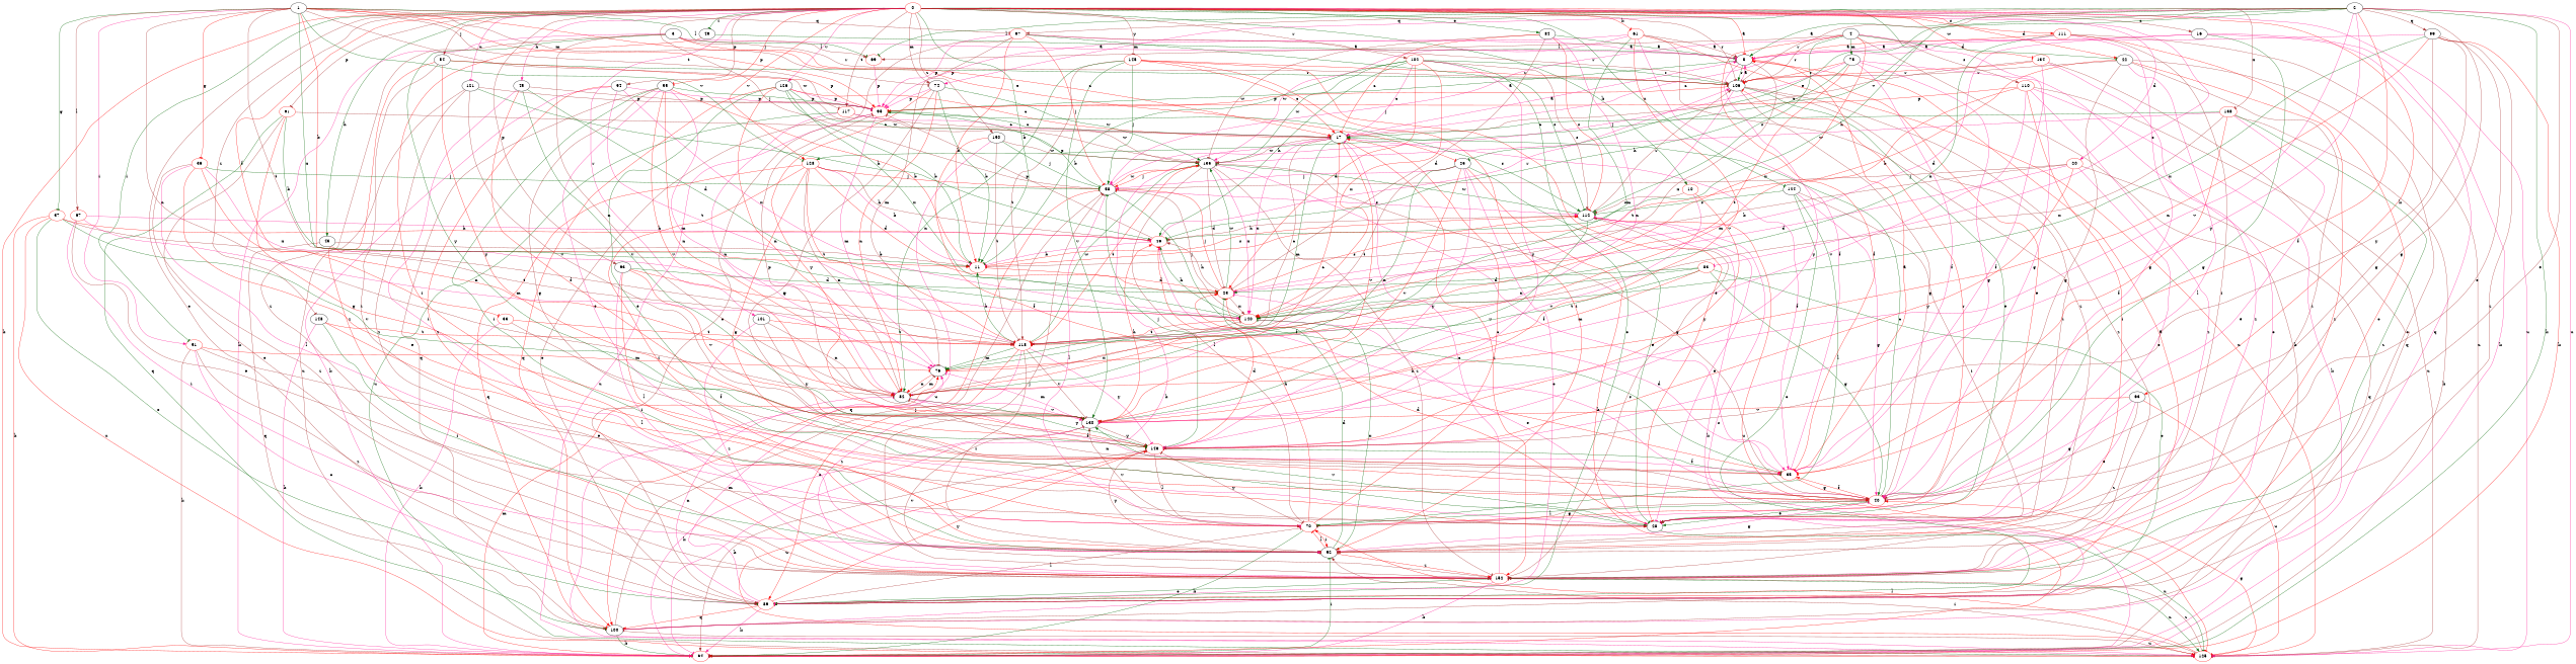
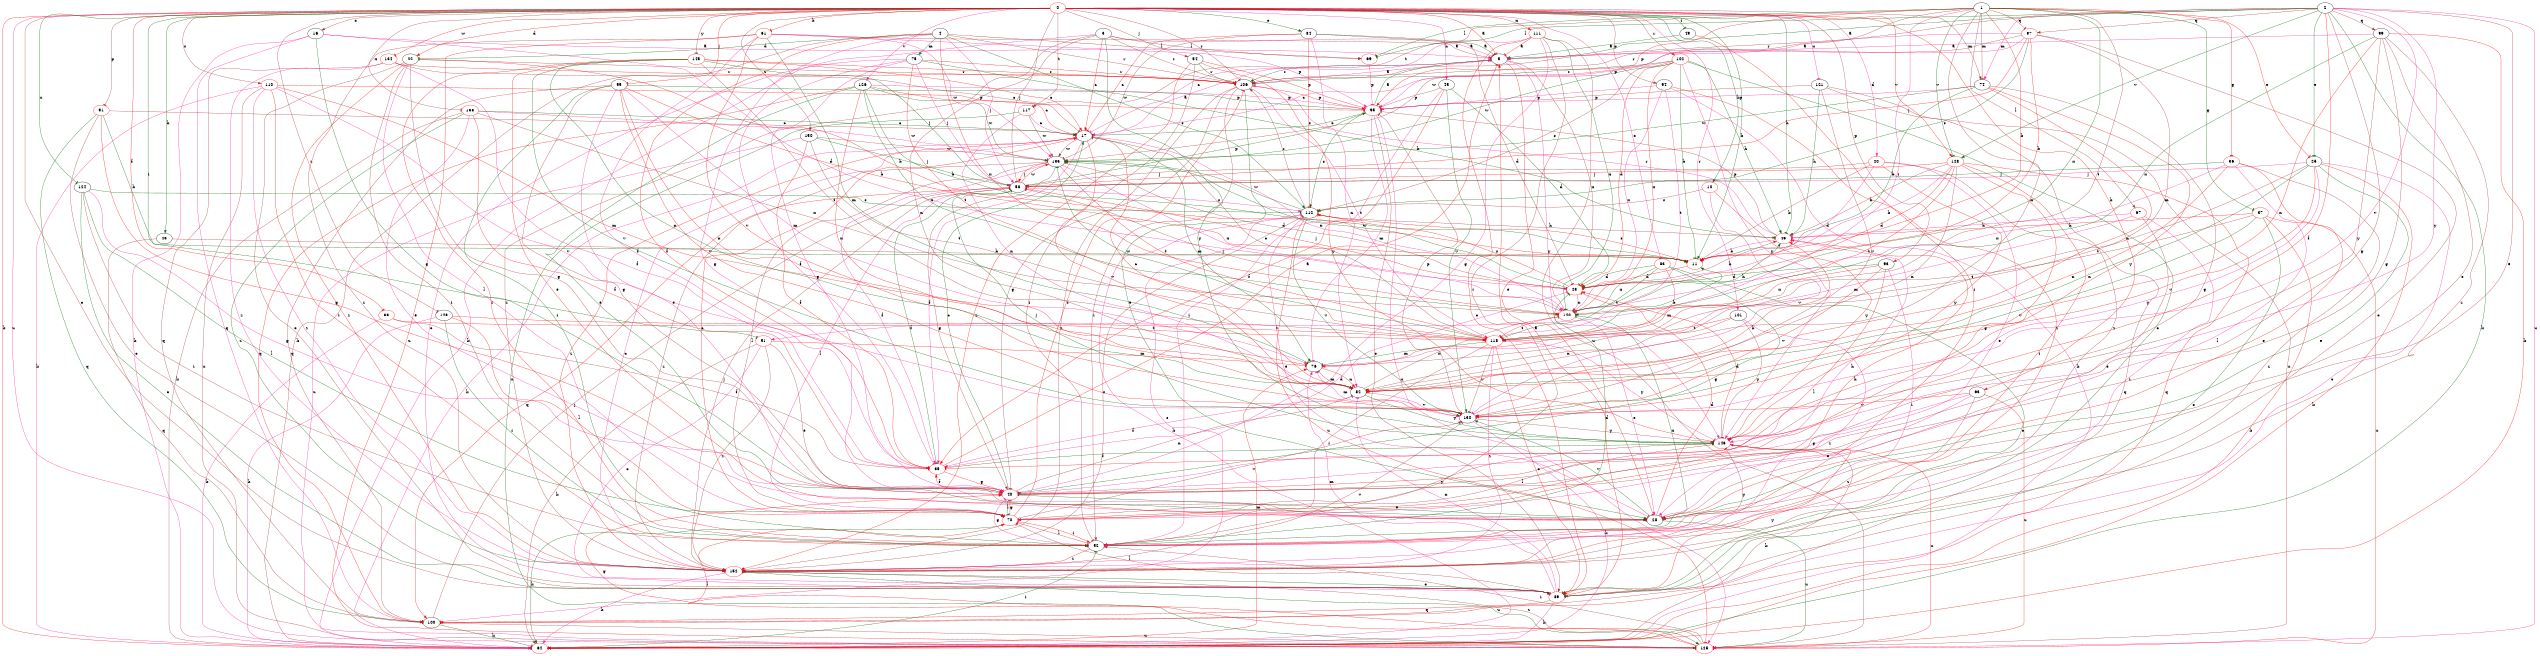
  strict digraph {
    node [color=black]
    edge [arrowhead=normal color=brown]
    0 [color=red]
    5
    11 [color=red]
    16
    20 [color=red]
    22
    33 [color=red]
    43
    45
    46 [color=red]
    49
    51 [color=red]
    54
    55
    58
    n16 [color=red label=10]
    61 [color=red]
    63
    64 [color=red]
    74
    83 [color=red]
    84
    89 [color=red]
    91 [color=red]
    93
    94
    101
    102 [color=red]
    106
    110 [color=red]
    111 [color=red]
    117 [color=red]
    121
    124
    125 [color=red]
    126
    128 [color=red]
    134 [color=red]
    138 [color=red]
    145 [color=red]
    148
    150
    140 [color=red]
    28
    146 [color=red]
    112
    23 [color=red]
    40 [color=red]
    100
    152 [color=red]
    52
    70 [color=red]
    118 [color=red]
    35 [color=red]
    95 [color=red]
    130
    76
    82
    135
    17
    1
    25
    36 [color=red]
    37 [color=red]
    67 [color=red]
    69 [color=red]
    97 [color=red]
    2
    99
    3
    4
    75
    0 -> 5 [arrowhead=tee color=red label=a]
    0 -> 11 [color=darkgreen label=b]
    0 -> 16 [label=c]
    0 -> 20 [color=deeppink label=d]
    0 -> 22 [color=red label=d]
    0 -> 33 [arrowhead=tee color=red label=f]
    0 -> 43 [color=darkgreen label=h]
    0 -> 45 [color=deeppink label=h]
    0 -> 46 [arrowhead=tee color=darkgreen label=h]
    0 -> 49 [arrowhead=tee color=darkgreen label=i]
    0 -> 51 [arrowhead=tee color=darkgreen label=i]
    0 -> 54 [label=j]
    0 -> 55 [arrowhead=tee color=red label=j]
    0 -> 58 [arrowhead=tee label=j]
    0 -> n16 [color=darkgreen label=k]
    0 -> 61 [arrowhead=tee color=red label=k]
    0 -> 63 [color=red label=k]
    0 -> 64 [color=red label=k]
    0 -> 74 [label=m]
    0 -> 83 [arrowhead=tee color=deeppink label=o]
    0 -> 84 [color=darkgreen label=o]
    0 -> 89 [arrowhead=tee label=o]
    0 -> 91 [arrowhead=tee label=p]
    0 -> 93 [label=p]
    0 -> 94 [label=p]
    0 -> 101 [color=deeppink label=r]
    0 -> 102 [label=r]
    0 -> 106 [arrowhead=tee label=r]
-   4 -> 110 [label=s]
-   0 -> 111 [color=red label=s]
+   0 -> 110 [label=s]
+   0 -> 111 [color=red label=n]
    0 -> 117 [label=t]
    0 -> 121 [arrowhead=tee color=deeppink label=u]
    0 -> 124 [arrowhead=tee color=darkgreen label=u]
    0 -> 125 [arrowhead=tee color=deeppink label=u]
    0 -> 126 [color=deeppink label=v]
    0 -> 128 [color=red label=v]
    0 -> 134 [arrowhead=tee color=red label=w]
    0 -> 138 [arrowhead=tee label=x]
    0 -> 145 [arrowhead=tee label=y]
    0 -> 148 [arrowhead=tee label=z]
    0 -> 150 [label=z]
    5 -> 106 [color=darkgreen label=r]
    5 -> 140 [arrowhead=tee label=x]
    5 -> 28 [arrowhead=tee color=red label=e]
    5 -> 146 [color=deeppink label=y]
    11 -> 112 [arrowhead=tee color=red label=s]
    11 -> 23 [color=red label=d]
    16 -> 5 [arrowhead=tee color=deeppink label=a]
    16 -> 64 [color=deeppink label=k]
    16 -> 23 [color=deeppink label=d]
    16 -> 40 [arrowhead=tee color=darkgreen label=g]
    16 -> 100 [arrowhead=tee color=deeppink label=q]
    20 -> 11 [arrowhead=tee label=b]
    20 -> 58 [label=j]
    20 -> 28 [color=deeppink label=e]
    20 -> 146 [arrowhead=tee color=red label=y]
    20 -> 23 [arrowhead=tee color=deeppink label=d]
    20 -> 100 [arrowhead=tee label=q]
    22 -> 11 [arrowhead=tee color=red label=b]
    22 -> 89 [label=o]
    22 -> 106 [arrowhead=tee label=r]
    22 -> 40 [label=g]
    22 -> 152 [color=red label=z]
    22 -> 52 [arrowhead=tee label=i]
    22 -> 70 [arrowhead=tee color=deeppink label=l]
    33 -> 64 [color=deeppink label=k]
    33 -> 118 [arrowhead=tee color=red label=t]
    33 -> 35 [arrowhead=tee label=f]
    43 -> 11 [label=b]
    43 -> 100 [arrowhead=tee label=q]
    45 -> 23 [arrowhead=tee color=darkgreen label=d]
    45 -> 52 [color=deeppink label=i]
    45 -> 35 [color=red label=f]
    45 -> 95 [arrowhead=tee label=p]
    45 -> 130 [color=darkgreen label=v]
    46 -> 11 [arrowhead=tee color=deeppink label=b]
    46 -> 106 [color=deeppink label=r]
    46 -> 95 [arrowhead=tee label=p]
    49 -> 5 [color=darkgreen label=a]
    49 -> 52 [color=red label=i]
    51 -> 64 [label=k]
    51 -> 89 [color=deeppink label=o]
    51 -> 28 [label=e]
    51 -> 152 [label=z]
    51 -> 76 [arrowhead=tee color=red label=m]
    54 -> 106 [arrowhead=tee color=darkgreen label=r]
    54 -> 146 [arrowhead=tee color=red label=y]
    54 -> 152 [color=red label=z]
    54 -> 52 [arrowhead=tee label=i]
    54 -> 95 [arrowhead=tee color=red label=p]
    55 -> 11 [arrowhead=tee color=red label=b]
    55 -> 28 [color=deeppink label=e]
    55 -> 40 [label=g]
    55 -> 100 [label=q]
    55 -> 52 [arrowhead=tee color=darkgreen label=i]
    55 -> 95 [arrowhead=tee color=darkgreen label=p]
    55 -> 130 [arrowhead=tee color=red label=v]
    55 -> 76 [color=deeppink label=m]
    55 -> 82 [color=red label=n]
    58 -> 112 [color=deeppink label=s]
    58 -> 100 [color=red label=q]
    58 -> 70 [color=deeppink label=l]
    58 -> 35 [arrowhead=tee color=darkgreen label=f]
    58 -> 95 [color=darkgreen label=p]
    58 -> 135 [color=red label=w]
    n16 -> 146 [arrowhead=tee color=red label=y]
    n16 -> 112 [label=s]
    n16 -> 130 [arrowhead=tee color=deeppink label=v]
    61 -> 5 [label=a]
    61 -> 125 [arrowhead=tee color=red label=u]
    61 -> 152 [arrowhead=tee label=z]
    61 -> 35 [arrowhead=tee color=deeppink label=f]
    61 -> 95 [color=deeppink label=p]
    61 -> 130 [arrowhead=tee color=red label=v]
    61 -> 76 [arrowhead=tee color=darkgreen label=m]
    61 -> 135 [color=deeppink label=w]
    63 -> 125 [arrowhead=tee color=red label=u]
    63 -> 28 [arrowhead=tee color=deeppink label=e]
    63 -> 40 [arrowhead=tee color=deeppink label=g]
    63 -> 152 [label=z]
    63 -> 130 [arrowhead=tee color=red label=v]
    64 -> 52 [arrowhead=tee color=darkgreen label=i]
    64 -> 76 [color=red label=m]
    74 -> 11 [color=darkgreen label=b]
    74 -> 146 [color=red label=y]
    74 -> 40 [arrowhead=tee label=g]
    74 -> 95 [color=deeppink label=p]
    74 -> 82 [color=red label=n]
    74 -> 135 [color=darkgreen label=w]
    83 -> 89 [color=darkgreen label=o]
    83 -> 140 [color=darkgreen label=x]
    83 -> 23 [color=darkgreen label=d]
    83 -> 40 [color=darkgreen label=g]
    83 -> 118 [arrowhead=tee color=darkgreen label=t]
    83 -> 76 [color=red label=m]
    84 -> 5 [arrowhead=tee color=darkgreen label=a]
    84 -> 112 [arrowhead=tee color=red label=s]
    84 -> 23 [arrowhead=tee label=d]
    84 -> 82 [color=deeppink label=n]
    84 -> 135 [arrowhead=tee label=w]
    84 -> 17 [arrowhead=tee color=red label=c]
    89 -> 5 [color=red label=a]
    89 -> 64 [color=deeppink label=k]
    89 -> 146 [color=red label=y]
    89 -> 100 [color=red label=q]
    89 -> 70 [arrowhead=tee label=l]
    89 -> 76 [color=deeppink label=m]
    89 -> 82 [arrowhead=tee color=deeppink label=n]
    91 -> 11 [color=darkgreen label=b]
    91 -> 89 [label=o]
    91 -> 40 [color=red label=g]
    91 -> 100 [arrowhead=tee color=darkgreen label=q]
    91 -> 17 [arrowhead=tee label=c]
    93 -> 140 [arrowhead=tee color=red label=x]
    93 -> 23 [arrowhead=tee color=darkgreen label=d]
    93 -> 52 [color=deeppink label=i]
    93 -> 70 [color=red label=l]
    93 -> 130 [color=red label=v]
    94 -> 64 [color=deeppink label=k]
    94 -> 140 [arrowhead=tee color=deeppink label=x]
    94 -> 152 [arrowhead=tee color=red label=z]
    94 -> 118 [arrowhead=tee color=deeppink label=t]
    94 -> 95 [arrowhead=tee color=deeppink label=p]
    101 -> 146 [arrowhead=tee label=y]
    101 -> 152 [arrowhead=tee color=deeppink label=z]
    101 -> 118 [color=red label=t]
    101 -> 82 [label=n]
    102 -> 11 [arrowhead=tee color=darkgreen label=b]
    102 -> 46 [color=darkgreen label=h]
    102 -> 89 [arrowhead=tee color=darkgreen label=o]
    102 -> 106 [color=darkgreen label=r]
    102 -> 140 [color=red label=x]
    102 -> 146 [color=deeppink label=y]
    102 -> 112 [label=s]
    102 -> 23 [color=red label=d]
    102 -> 135 [color=darkgreen label=w]
    102 -> 17 [color=deeppink label=c]
    106 -> 5 [color=deeppink label=a]
    106 -> 28 [color=darkgreen label=e]
    106 -> 40 [arrowhead=tee label=g]
    106 -> 152 [arrowhead=tee label=z]
    106 -> 52 [label=i]
    106 -> 118 [color=deeppink label=t]
    106 -> 95 [color=red label=p]
    110 -> 64 [color=deeppink label=k]
    110 -> 125 [arrowhead=tee label=u]
    110 -> 152 [arrowhead=tee color=deeppink label=z]
    110 -> 52 [color=red label=i]
    110 -> 95 [arrowhead=tee color=red label=p]
    110 -> 130 [arrowhead=tee color=deeppink label=v]
    110 -> 76 [arrowhead=tee color=red label=m]
    111 -> 5 [arrowhead=tee color=red label=a]
    111 -> 89 [arrowhead=tee color=red label=o]
    111 -> 125 [label=u]
    111 -> 140 [arrowhead=tee color=darkgreen label=x]
    111 -> 40 [arrowhead=tee color=deeppink label=g]
    111 -> 52 [label=i]
    111 -> 17 [arrowhead=tee color=deeppink label=c]
    117 -> 125 [color=darkgreen label=u]
    117 -> 82 [arrowhead=tee color=deeppink label=n]
    117 -> 135 [label=w]
    117 -> 17 [color=deeppink label=c]
    121 -> 46 [color=darkgreen label=h]
    121 -> 125 [arrowhead=tee label=u]
    121 -> 152 [arrowhead=tee label=z]
    121 -> 95 [arrowhead=tee label=p]
    121 -> 130 [label=v]
    124 -> 89 [color=darkgreen label=o]
    124 -> 112 [arrowhead=tee color=darkgreen label=s]
    124 -> 40 [color=deeppink label=g]
    124 -> 52 [arrowhead=tee label=i]
    124 -> 70 [color=darkgreen label=l]
    125 -> 40 [color=red label=g]
    125 -> 152 [arrowhead=tee label=z]
    125 -> 52 [label=i]
    125 -> 70 [color=red label=l]
    126 -> 11 [color=darkgreen label=b]
    126 -> 140 [arrowhead=tee color=darkgreen label=x]
    126 -> 28 [color=darkgreen label=e]
    126 -> 100 [color=red label=q]
    126 -> 95 [arrowhead=tee color=deeppink label=p]
    126 -> 82 [arrowhead=tee color=red label=n]
    126 -> 135 [color=darkgreen label=w]
    126 -> 17 [arrowhead=tee color=red label=c]
    128 -> 11 [arrowhead=tee color=deeppink label=b]
    128 -> 46 [label=h]
    128 -> 58 [arrowhead=tee color=red label=j]
    128 -> 23 [arrowhead=tee color=red label=d]
    128 -> 40 [arrowhead=tee color=red label=g]
    128 -> 100 [arrowhead=tee color=red label=q]
    128 -> 52 [arrowhead=tee color=red label=i]
    128 -> 118 [arrowhead=tee color=red label=t]
    128 -> 82 [arrowhead=tee label=n]
    134 -> 106 [arrowhead=tee color=red label=r]
    134 -> 100 [arrowhead=tee label=q]
    134 -> 152 [color=deeppink label=z]
    134 -> 35 [arrowhead=tee color=deeppink label=f]
    134 -> 17 [arrowhead=tee label=c]
    138 -> 64 [arrowhead=tee label=k]
    138 -> 140 [label=x]
    138 -> 28 [arrowhead=tee color=deeppink label=e]
    138 -> 152 [color=darkgreen label=z]
    138 -> 35 [arrowhead=tee color=red label=f]
    138 -> 135 [arrowhead=tee color=deeppink label=w]
    138 -> 17 [color=darkgreen label=c]
    145 -> 58 [color=darkgreen label=j]
    145 -> 106 [arrowhead=tee color=red label=r]
    145 -> 28 [arrowhead=tee color=red label=e]
    145 -> 52 [color=red label=i]
    145 -> 118 [label=t]
    145 -> 130 [color=darkgreen label=v]
    145 -> 82 [color=darkgreen label=n]
    145 -> 17 [color=red label=c]
    148 -> 64 [color=deeppink label=k]
    148 -> 52 [color=darkgreen label=i]
    148 -> 70 [color=red label=l]
    148 -> 118 [color=red label=t]
    150 -> 58 [arrowhead=tee color=darkgreen label=j]
    150 -> 125 [arrowhead=tee color=deeppink label=u]
    150 -> 118 [arrowhead=tee label=t]
    150 -> 35 [color=red label=f]
    150 -> 135 [arrowhead=tee label=w]
    140 -> 46 [color=darkgreen label=h]
    140 -> 58 [arrowhead=tee label=j]
    140 -> 28 [color=deeppink label=e]
    140 -> 118 [arrowhead=tee color=red label=t]
    28 -> 125 [arrowhead=tee color=darkgreen label=u]
    28 -> 23 [arrowhead=tee color=red label=d]
    28 -> 130 [color=darkgreen label=v]
    146 -> 58 [arrowhead=tee color=darkgreen label=j]
    146 -> 64 [label=k]
    146 -> 125 [color=red label=u]
    146 -> 23 [color=red label=d]
    146 -> 70 [label=l]
    146 -> 35 [arrowhead=tee color=darkgreen label=f]
    112 -> 46 [label=h]
    112 -> 64 [arrowhead=tee color=deeppink label=k]
    112 -> 106 [label=r]
    112 -> 125 [arrowhead=tee color=red label=u]
    112 -> 28 [arrowhead=tee color=deeppink label=e]
    112 -> 130 [color=darkgreen label=v]
    112 -> 135 [arrowhead=tee color=darkgreen label=w]
    23 -> 46 [label=h]
    23 -> 58 [arrowhead=tee color=red label=j]
    23 -> 140 [label=x]
    23 -> 112 [color=red label=s]
    23 -> 135 [color=darkgreen label=w]
    40 -> 46 [color=deeppink label=h]
    40 -> 28 [color=darkgreen label=e]
    40 -> 70 [arrowhead=tee color=darkgreen label=l]
    40 -> 35 [color=red label=f]
    40 -> 82 [arrowhead=tee label=n]
    40 -> 17 [color=darkgreen label=c]
    100 -> 58 [arrowhead=tee label=j]
    100 -> 64 [arrowhead=tee color=darkgreen label=k]
    100 -> 125 [arrowhead=tee label=u]
    100 -> 112 [arrowhead=tee color=deeppink label=s]
    152 -> 58 [arrowhead=tee label=j]
    152 -> 64 [color=deeppink label=k]
    152 -> 89 [color=darkgreen label=o]
    152 -> 125 [color=darkgreen label=u]
-   152 -> 112 [label=s]
+   152 -> 112 [arrowhead=tee label=s]
    152 -> 130 [arrowhead=tee label=v]
    152 -> 17 [arrowhead=tee color=deeppink label=c]
    52 -> 140 [arrowhead=tee color=darkgreen label=x]
    52 -> 146 [arrowhead=tee label=y]
    52 -> 23 [arrowhead=tee color=darkgreen label=d]
    52 -> 40 [arrowhead=tee color=deeppink label=g]
    52 -> 152 [color=red label=z]
    52 -> 70 [arrowhead=tee color=red label=l]
    70 -> 46 [arrowhead=tee color=red label=h]
    70 -> 64 [color=darkgreen label=k]
    70 -> 106 [arrowhead=tee color=red label=r]
    70 -> 146 [arrowhead=tee label=y]
    70 -> 40 [arrowhead=tee label=g]
    70 -> 52 [color=red label=i]
    70 -> 130 [label=v]
    70 -> 17 [color=red label=c]
    118 -> 11 [color=darkgreen label=b]
    118 -> 89 [color=red label=o]
    118 -> 146 [arrowhead=tee color=deeppink label=y]
    118 -> 152 [arrowhead=tee color=deeppink label=z]
    118 -> 52 [label=i]
    118 -> 130 [arrowhead=tee label=v]
    118 -> 76 [arrowhead=tee color=darkgreen label=m]
    118 -> 135 [arrowhead=tee color=darkgreen label=w]
-   17 -> 118 [arrowhead=tee label=c]
+   118 -> 17 [arrowhead=tee label=c]
    35 -> 5 [arrowhead=tee color=red label=a]
    35 -> 23 [arrowhead=tee color=deeppink label=d]
    35 -> 40 [color=red label=g]
    95 -> 5 [arrowhead=tee color=darkgreen label=a]
    95 -> 89 [label=o]
    95 -> 125 [color=deeppink label=u]
    95 -> 112 [color=darkgreen label=s]
    95 -> 76 [arrowhead=tee color=deeppink label=m]
    95 -> 17 [arrowhead=tee color=darkgreen label=c]
    130 -> 46 [color=red label=h]
    130 -> 64 [color=deeppink label=k]
    130 -> 146 [label=y]
    130 -> 95 [arrowhead=tee label=p]
    130 -> 76 [arrowhead=tee color=deeppink label=m]
    76 -> 82 [color=red label=n]
    82 -> 140 [arrowhead=tee label=x]
    82 -> 146 [arrowhead=tee color=darkgreen label=y]
    82 -> 35 [color=deeppink label=f]
    82 -> 130 [color=deeppink label=v]
    82 -> 76 [arrowhead=tee label=m]
    82 -> 17 [arrowhead=tee color=red label=c]
    135 -> 58 [color=red label=j]
    135 -> 140 [color=deeppink label=x]
    135 -> 23 [arrowhead=tee label=d]
    135 -> 40 [label=g]
    135 -> 152 [arrowhead=tee label=z]
    135 -> 70 [arrowhead=tee label=l]
    135 -> 118 [arrowhead=tee color=red label=t]
    135 -> 35 [color=deeppink label=f]
    17 -> 5 [color=deeppink label=a]
    17 -> 64 [arrowhead=tee color=deeppink label=k]
    17 -> 140 [color=deeppink label=x]
    17 -> 152 [color=red label=z]
    17 -> 35 [color=deeppink label=f]
    17 -> 130 [arrowhead=tee color=red label=v]
    17 -> 76 [color=darkgreen label=m]
    17 -> 135 [label=w]
    1 -> 11 [color=red label=b]
    1 -> 51 [color=deeppink label=i]
    1 -> 74 [arrowhead=tee label=m]
    1 -> 117 [arrowhead=tee label=t]
    1 -> 128 [arrowhead=tee color=darkgreen label=v]
    1 -> 140 [arrowhead=tee color=darkgreen label=x]
    1 -> 118 [arrowhead=tee label=t]
    1 -> 95 [color=red label=p]
    1 -> 82 [arrowhead=tee label=n]
    1 -> 135 [label=w]
    1 -> 25 [arrowhead=tee color=red label=e]
    1 -> 36 [arrowhead=tee color=red label=g]
    1 -> 37 [arrowhead=tee color=darkgreen label=g]
    1 -> 67 [label=l]
    1 -> 69 [arrowhead=tee color=darkgreen label=l]
    1 -> 97 [arrowhead=tee label=q]
    25 -> 58 [color=deeppink label=j]
    25 -> 64 [color=red label=k]
    25 -> 89 [arrowhead=tee color=deeppink label=o]
    25 -> 28 [arrowhead=tee color=darkgreen label=e]
    25 -> 146 [arrowhead=tee color=deeppink label=y]
    25 -> 118 [label=t]
    25 -> 130 [color=red label=v]
    25 -> 82 [arrowhead=tee color=darkgreen label=n]
    36 -> 58 [arrowhead=tee color=darkgreen label=j]
    36 -> 140 [color=deeppink label=x]
    36 -> 28 [color=red label=e]
    36 -> 152 [label=z]
    36 -> 70 [arrowhead=tee color=deeppink label=l]
    36 -> 82 [color=red label=n]
    37 -> 46 [arrowhead=tee color=red label=h]
    37 -> 64 [color=red label=k]
    37 -> 89 [arrowhead=tee color=darkgreen label=o]
    37 -> 125 [arrowhead=tee color=red label=u]
    37 -> 118 [label=t]
    37 -> 130 [arrowhead=tee color=darkgreen label=v]
    67 -> 46 [arrowhead=tee color=deeppink label=h]
    67 -> 28 [label=e]
    67 -> 52 [color=deeppink label=i]
    67 -> 76 [color=deeppink label=m]
    69 -> 95 [arrowhead=tee color=deeppink label=p]
    97 -> 5 [arrowhead=tee color=deeppink label=a]
    97 -> 11 [color=red label=b]
    97 -> 58 [arrowhead=tee color=red label=j]
    97 -> 89 [label=o]
    97 -> 106 [label=r]
    97 -> 112 [arrowhead=tee color=darkgreen label=s]
    97 -> 95 [color=deeppink label=p]
    97 -> 76 [arrowhead=tee label=m]
    2 -> 5 [color=darkgreen label=a]
    2 -> 64 [color=darkgreen label=k]
    2 -> 74 [color=deeppink label=m]
    2 -> 106 [arrowhead=tee label=r]
    2 -> 125 [color=deeppink label=u]
    2 -> 128 [color=darkgreen label=v]
    2 -> 28 [label=e]
    2 -> 146 [color=deeppink label=y]
    2 -> 40 [arrowhead=tee label=g]
    2 -> 35 [arrowhead=tee color=red label=f]
    2 -> 130 [arrowhead=tee color=deeppink label=v]
    2 -> 25 [arrowhead=tee color=darkgreen label=e]
    2 -> 69 [arrowhead=tee color=darkgreen label=l]
    2 -> 97 [label=q]
    2 -> 99 [label=q]
    99 -> 5 [color=deeppink label=a]
    99 -> 64 [color=red label=k]
    99 -> 140 [color=darkgreen label=x]
    99 -> 28 [label=e]
    99 -> 146 [label=y]
    99 -> 40 [arrowhead=tee label=g]
    99 -> 152 [label=z]
    99 -> 82 [arrowhead=tee color=red label=n]
    3 -> 5 [arrowhead=tee color=deeppink label=a]
    3 -> 64 [color=deeppink label=k]
    3 -> 106 [arrowhead=tee label=r]
    3 -> 146 [arrowhead=tee color=darkgreen label=y]
    3 -> 152 [label=z]
    3 -> 82 [arrowhead=tee label=n]
    3 -> 17 [color=red label=c]
    3 -> 69 [label=l]
    4 -> 22 [arrowhead=tee color=darkgreen label=d]
    4 -> 58 [color=deeppink label=j]
    4 -> 64 [arrowhead=tee label=k]
    4 -> 106 [label=r]
    4 -> 140 [color=red label=x]
    4 -> 112 [color=darkgreen label=s]
    4 -> 40 [color=deeppink label=g]
    4 -> 35 [arrowhead=tee color=red label=f]
    4 -> 69 [label=l]
    4 -> 75 [color=darkgreen label=m]
    75 -> 46 [arrowhead=tee color=darkgreen label=h]
    75 -> 58 [arrowhead=tee color=deeppink label=j]
    75 -> 89 [arrowhead=tee color=deeppink label=o]
    75 -> 106 [arrowhead=tee color=red label=r]
    75 -> 40 [arrowhead=tee color=deeppink label=g]
    75 -> 118 [arrowhead=tee color=red label=t]
    75 -> 35 [arrowhead=tee color=deeppink label=f]
  }
